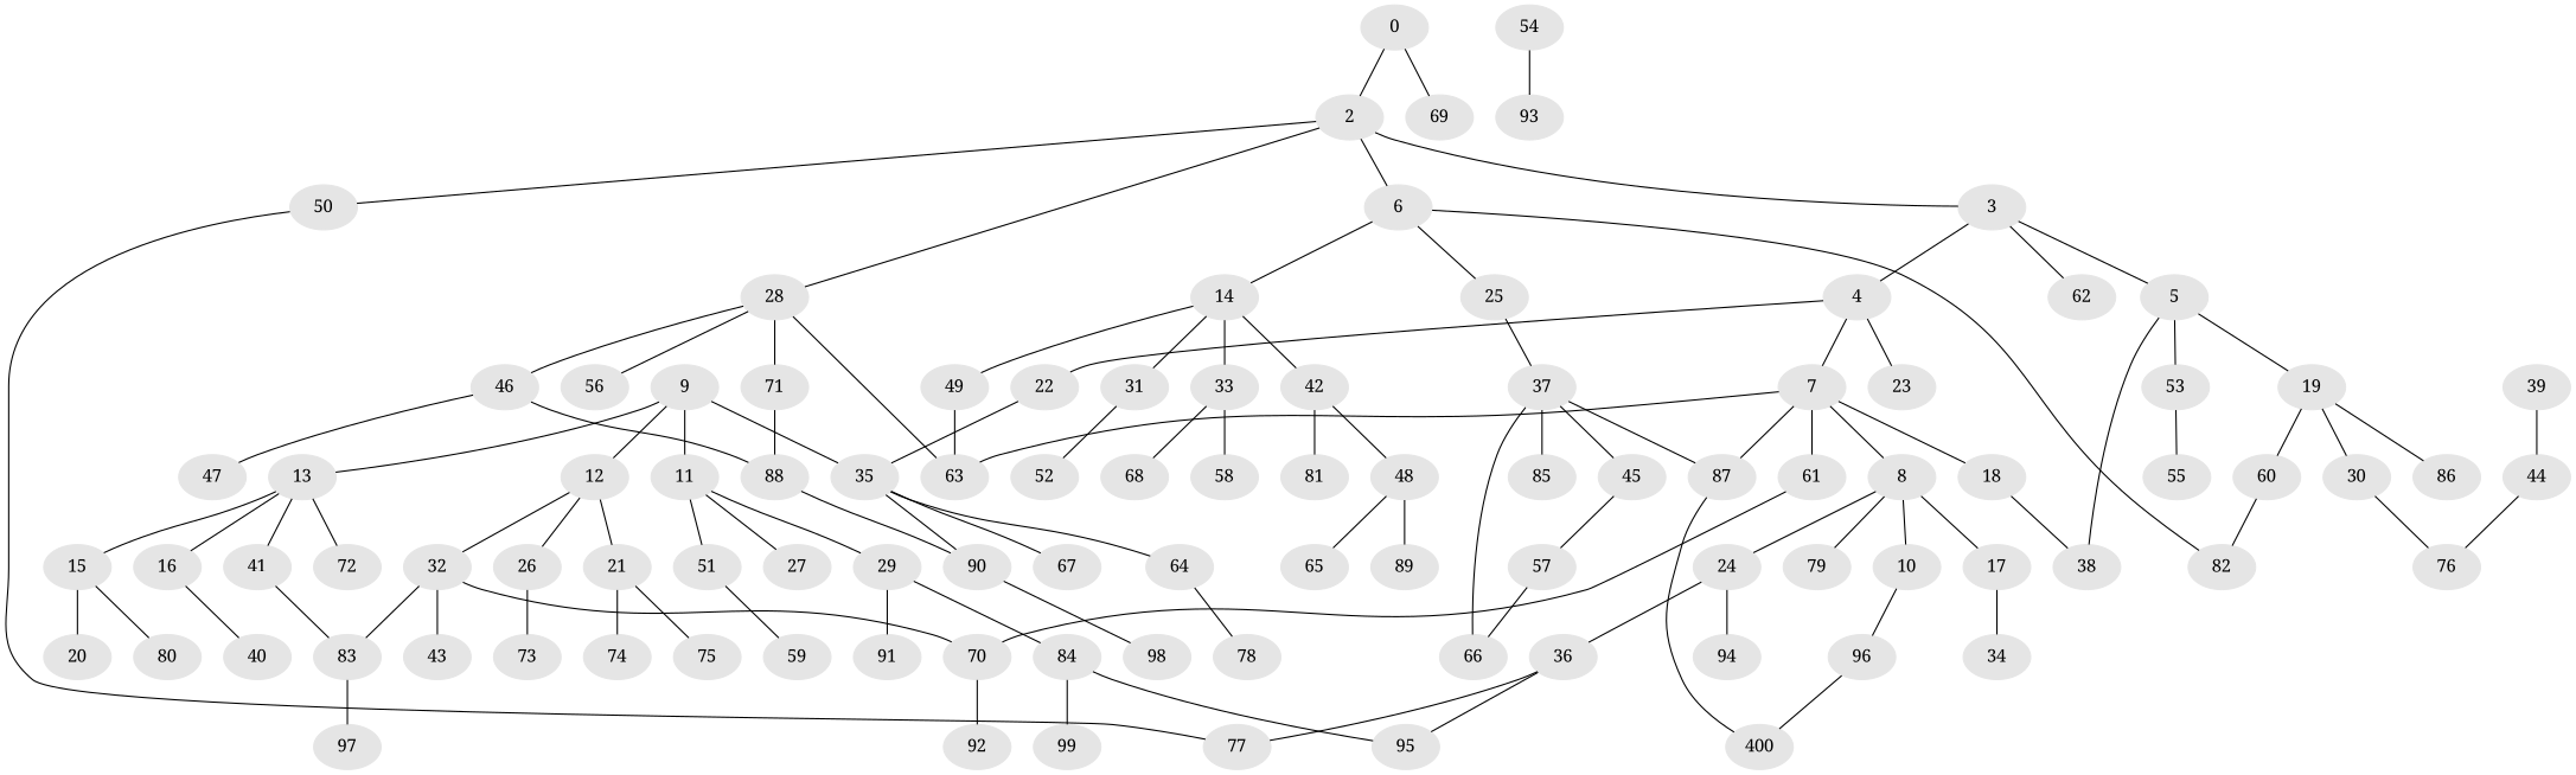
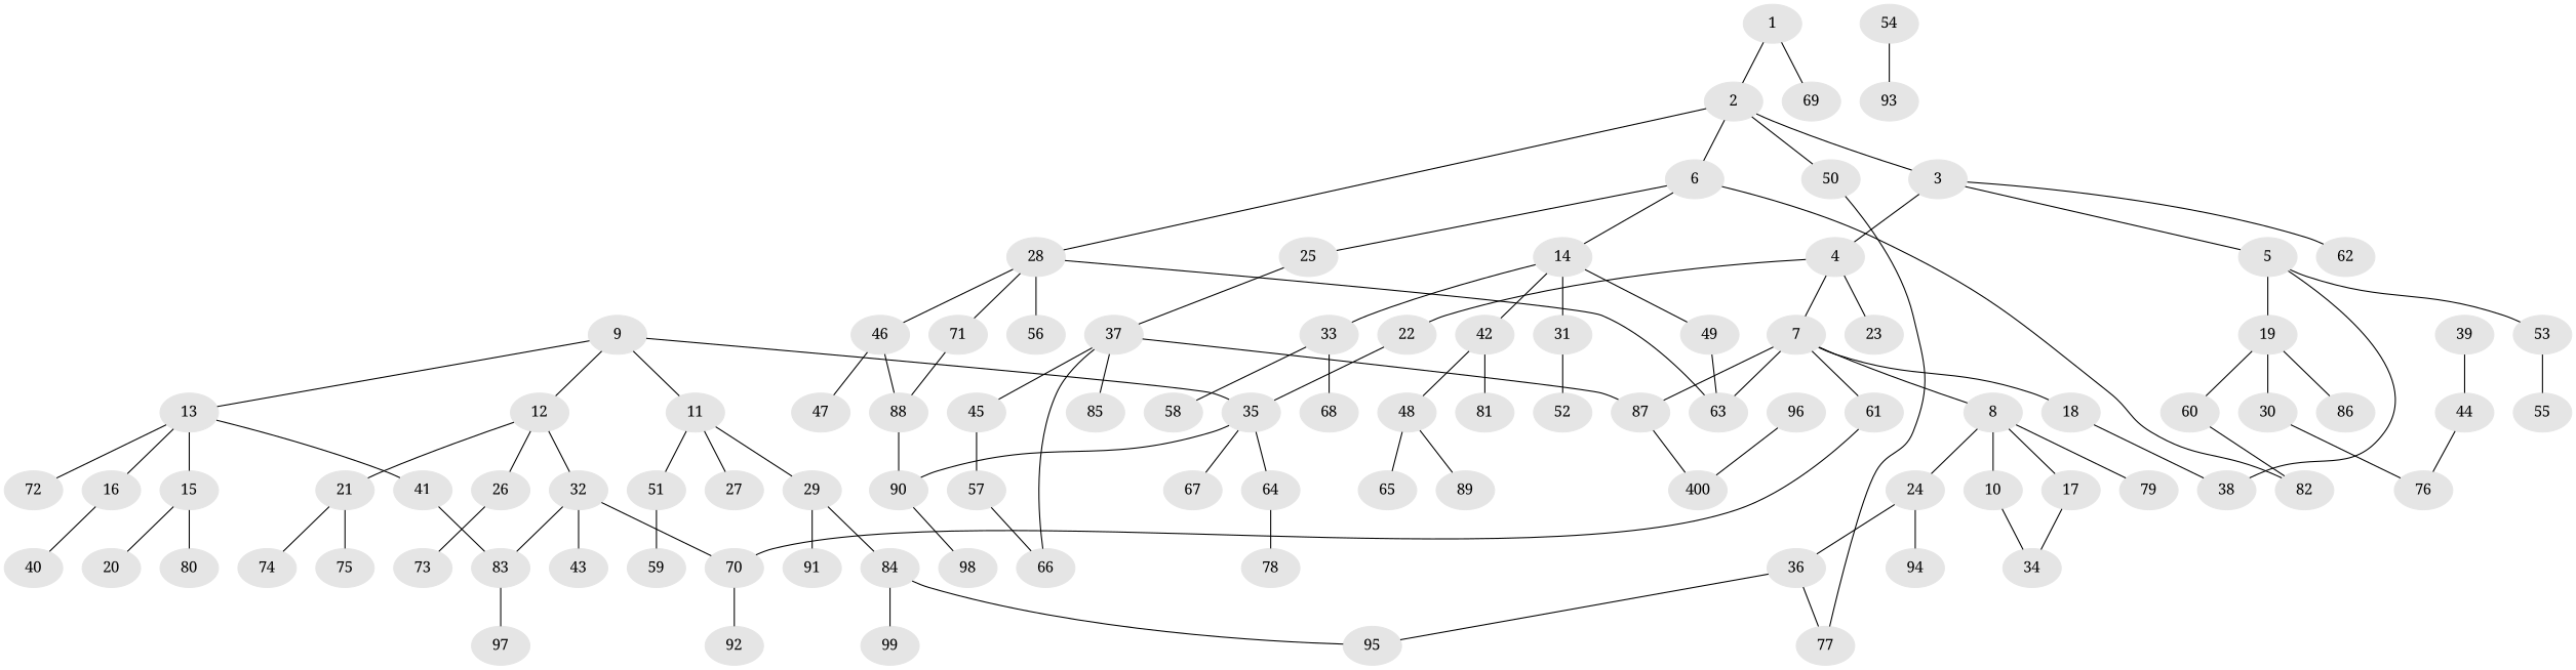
  graph {
    fontname="Noto Serif"
    node [color=gray90 fontname="Noto Serif" style=filled]
    edge [fontname="Noto Serif"]
-   1 [label=0]
+   1
    2
    69
    3
    6
    28
    50
    4
    5
    62
    14
    25
    82
    63
    46
    56
    71
    77
    7
    22
    23
    19
    38
    53
    8
    18
    61
    87
    35
    54
    93
    9
    11
    12
    13
    30
    60
    86
    55
    31
    33
    42
    49
    37
    10
    17
    24
    79
    70
    n50 [label=400]
    96
    34
    36
    94
    27
    29
    51
    21
    26
    32
    15
    16
    41
    72
    64
    67
    90
    84
    91
    59
    74
    75
    73
    43
    83
    20
    80
    40
    52
    58
    68
    48
    81
    76
    95
    45
    66
    85
    47
    88
    99
    92
    97
    78
    98
    39
    44
    57
    65
    89
    1 -- 2
    1 -- 69
    2 -- 3
    2 -- 6
    2 -- 28
    2 -- 50
    3 -- 4
    3 -- 5
    3 -- 62
    6 -- 14
    6 -- 25
    6 -- 82
    28 -- 63
    28 -- 46
    28 -- 56
    28 -- 71
    50 -- 77
    4 -- 7
    4 -- 22
    4 -- 23
    5 -- 19
    5 -- 38
    5 -- 53
    14 -- 31
    14 -- 33
    14 -- 42
    14 -- 49
    25 -- 37
    46 -- 47
    46 -- 88
    71 -- 88
    7 -- 63
    7 -- 8
    7 -- 18
    7 -- 61
    7 -- 87
    22 -- 35
    19 -- 30
    19 -- 60
    19 -- 86
    53 -- 55
    8 -- 10
    8 -- 17
    8 -- 24
    8 -- 79
    18 -- 38
    61 -- 70
    87 -- n50
    35 -- 64
    35 -- 67
    35 -- 90
    54 -- 93
    9 -- 35
    9 -- 11
    9 -- 12
    9 -- 13
    11 -- 27
    11 -- 29
    11 -- 51
    12 -- 21
    12 -- 26
    12 -- 32
    13 -- 15
    13 -- 16
    13 -- 41
    13 -- 72
    30 -- 76
    60 -- 82
    31 -- 52
    33 -- 58
    33 -- 68
    42 -- 48
    42 -- 81
    49 -- 63
    37 -- 87
    37 -- 45
    37 -- 66
    37 -- 85
-   10 -- 96
+   10 -- 34
    17 -- 34
    24 -- 36
    24 -- 94
    70 -- 92
    96 -- n50
    36 -- 77
    36 -- 95
    29 -- 84
    29 -- 91
    51 -- 59
    21 -- 74
    21 -- 75
    26 -- 73
    32 -- 70
    32 -- 43
    32 -- 83
    15 -- 20
    15 -- 80
    16 -- 40
    41 -- 83
    64 -- 78
    90 -- 98
    84 -- 95
    84 -- 99
    83 -- 97
    48 -- 65
    48 -- 89
    45 -- 57
    88 -- 90
    39 -- 44
    44 -- 76
    57 -- 66
  }
